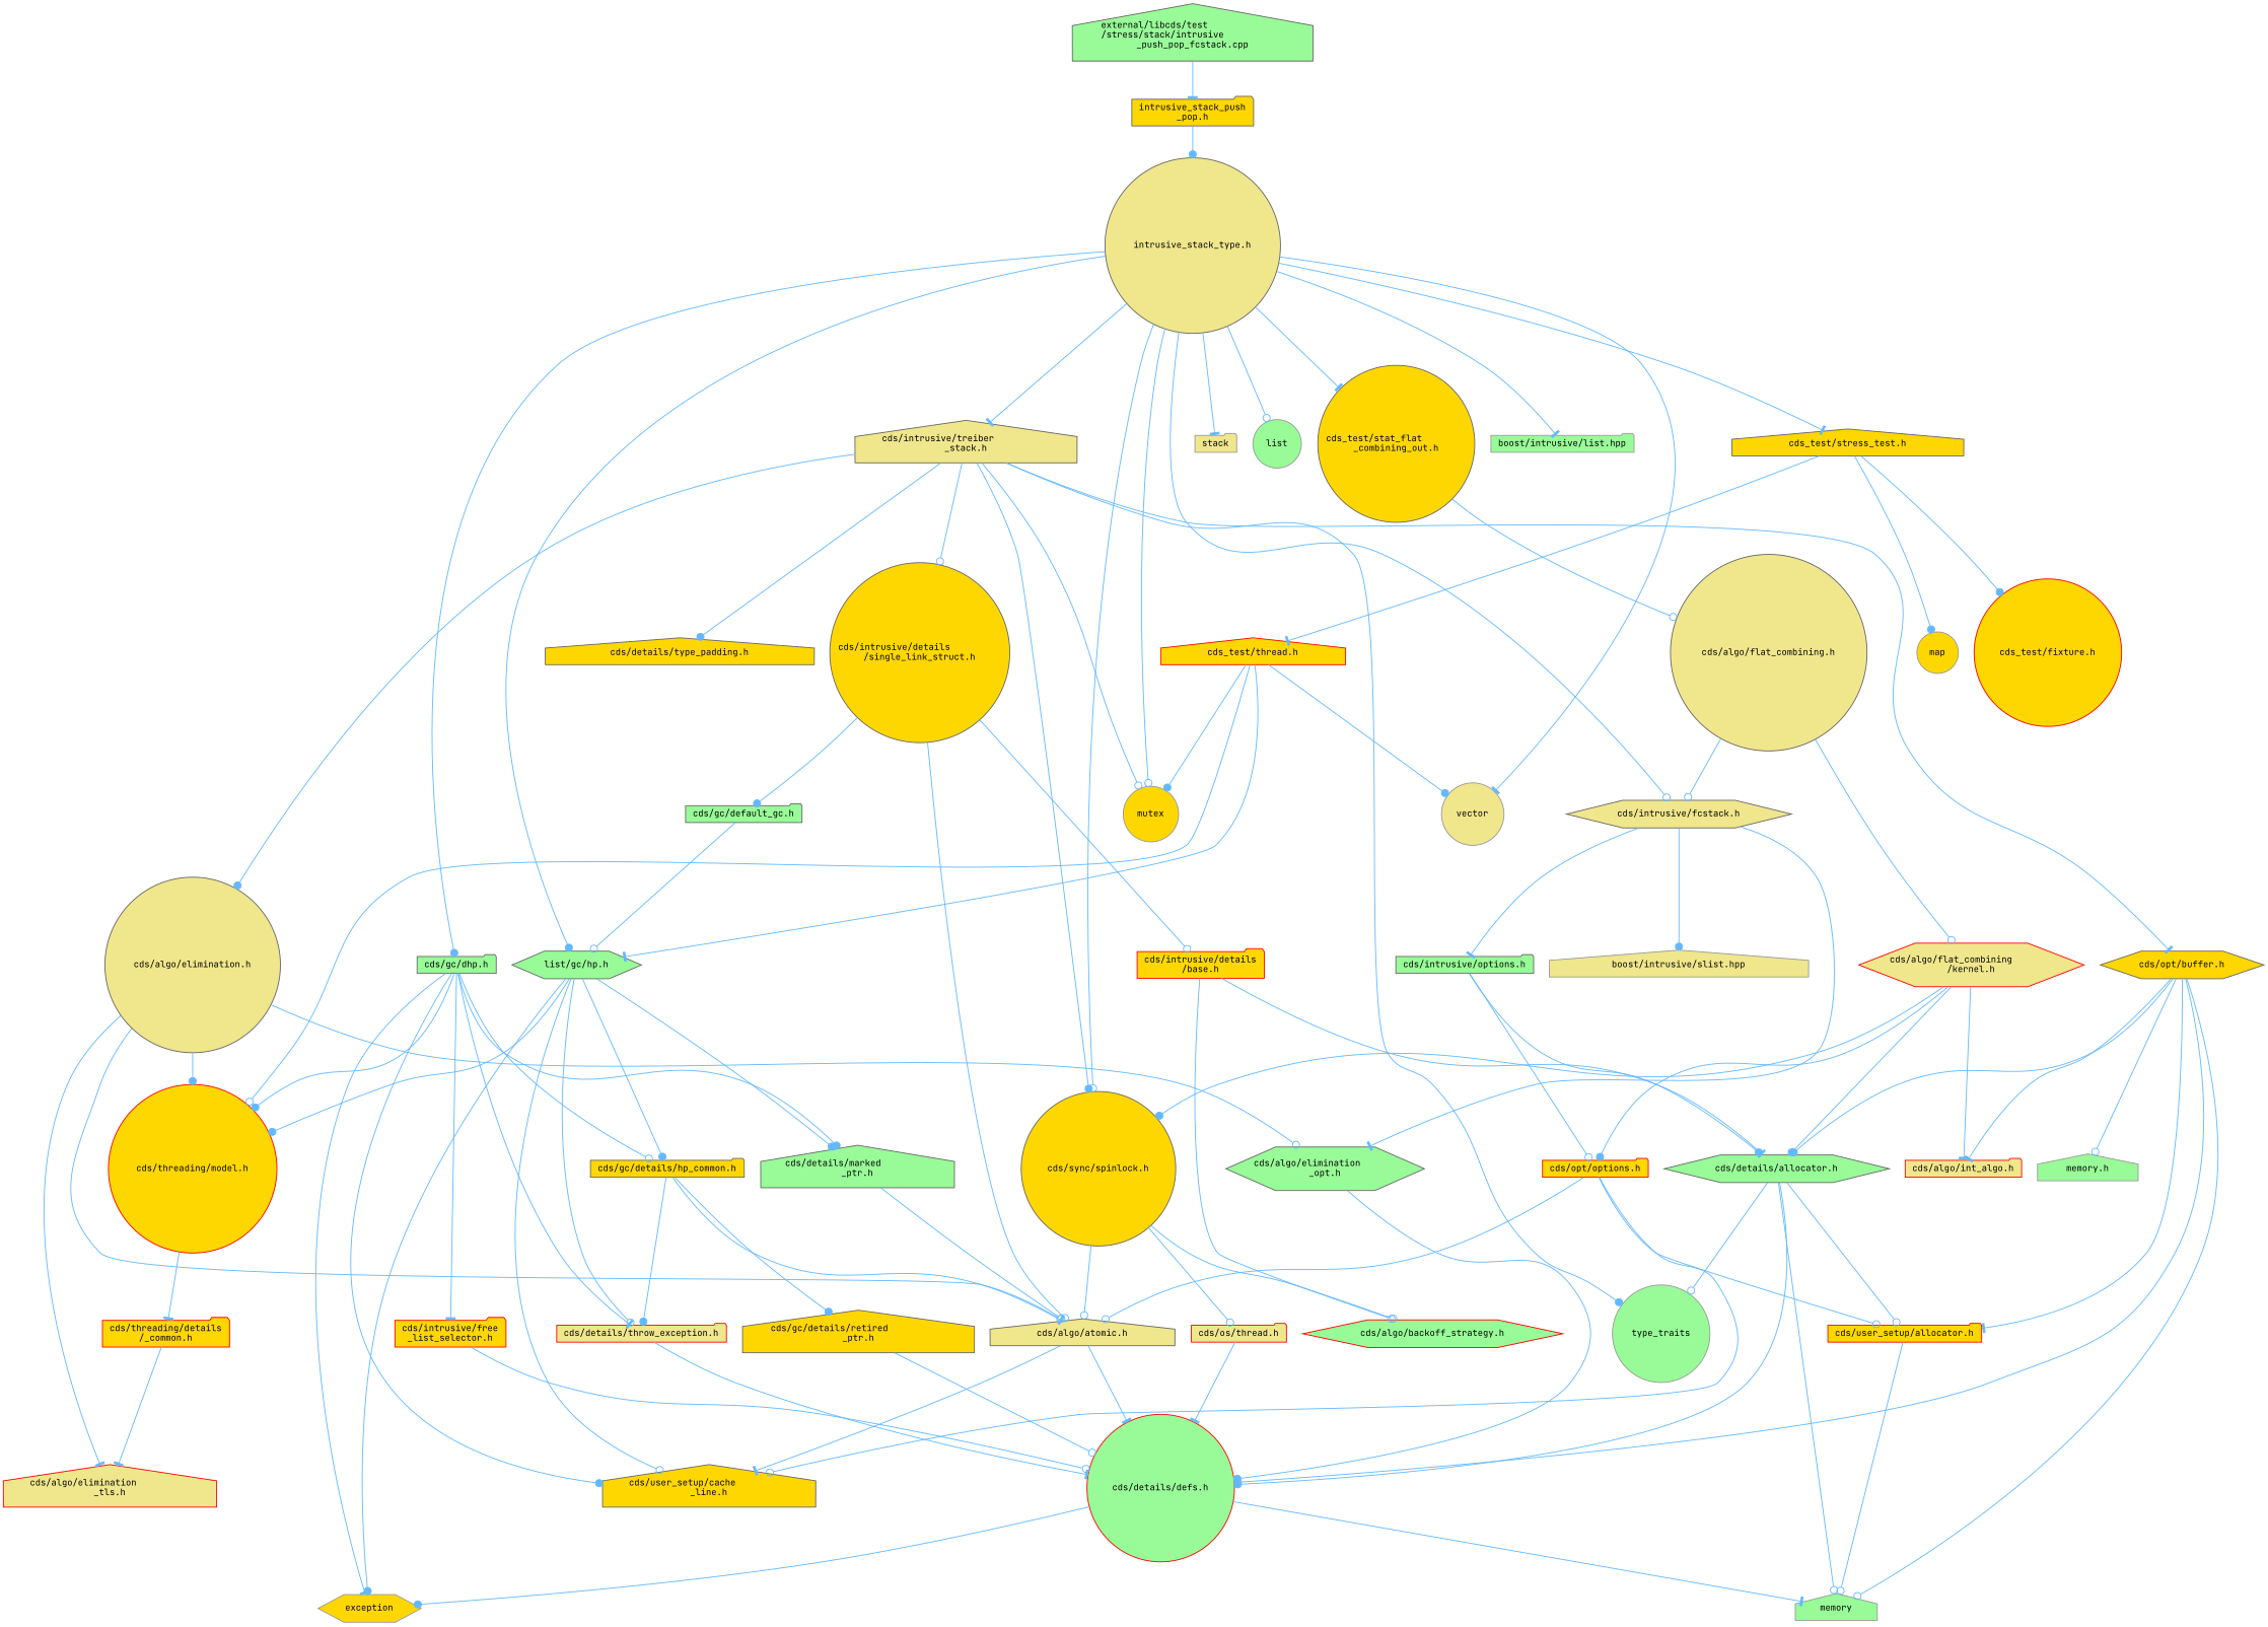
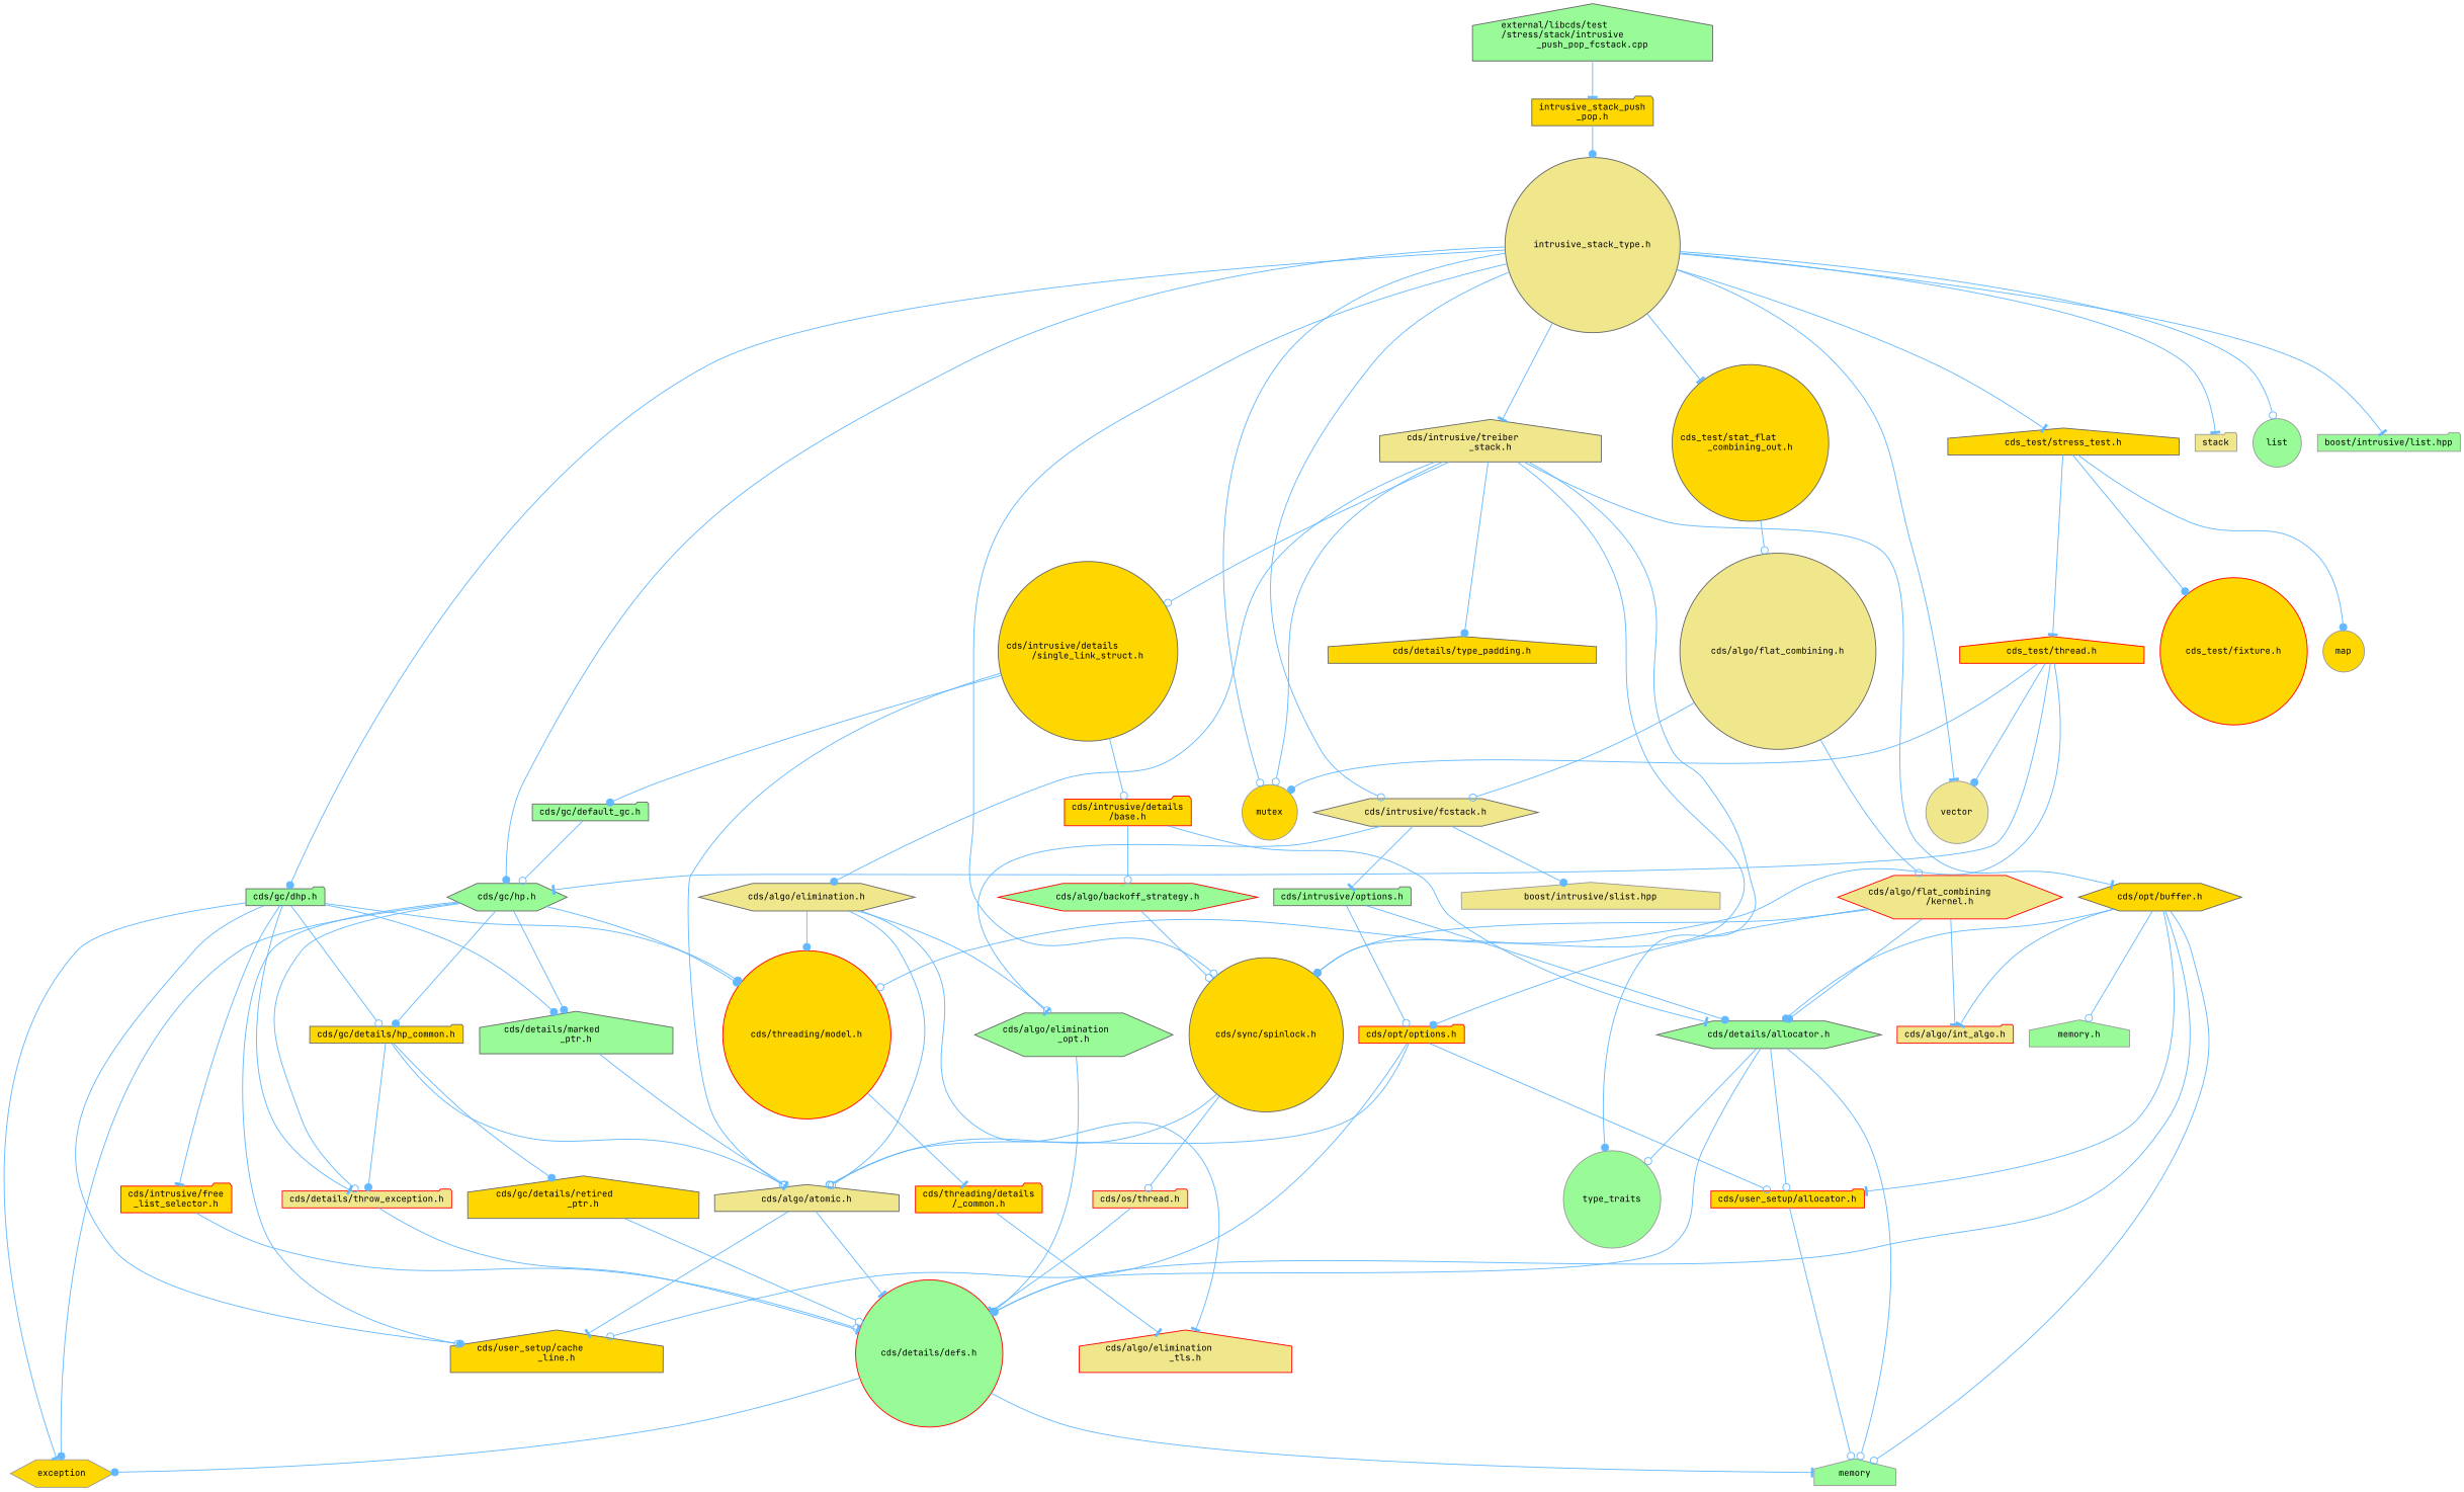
  digraph {
    fontname="JetBrains Mono"
    node [color=grey40 fillcolor=gold fontname="JetBrains Mono" fontsize=10 shape=folder style=filled]
    edge [arrowhead=odot color=steelblue1 fontname="JetBrains Mono" fontsize=10 labelfontname=Helvetica labelfontsize=10 style=solid]
    n1 [color=gray40 fillcolor=palegreen fontcolor=black height=0.2 label="external/libcds/test\l/stress/stack/intrusive\l_push_pop_fcstack.cpp" shape=house width=0.4]
    n2 [height=0.2 label="intrusive_stack_push\l_pop.h" width=0.4]
    n3 [fillcolor=khaki height=0.2 label="intrusive_stack_type.h" shape=circle width=0.4]
    n4 [fillcolor=khaki height=0.2 label="cds/intrusive/treiber\l_stack.h" shape=house width=0.4]
    n5 [color=grey60 height=0.2 label=mutex shape=circle width=0.4]
-   n6 [fillcolor=palegreen height=0.2 label="list/gc/hp.h" shape=hexagon width=0.4]
+   n6 [fillcolor=palegreen height=0.2 label="cds/gc/hp.h" shape=hexagon width=0.4]
    n7 [height=0.2 label="cds/sync/spinlock.h" shape=circle width=0.4]
    n8 [fillcolor=khaki height=0.2 label="cds/intrusive/fcstack.h" shape=hexagon width=0.4]
    n9 [fillcolor=palegreen height=0.2 label="cds/gc/dhp.h" width=0.4]
    n10 [color=grey60 fillcolor=khaki height=0.2 label=stack width=0.4]
    n11 [color=grey60 fillcolor=palegreen height=0.2 label=list shape=circle width=0.4]
    n12 [color=grey60 fillcolor=khaki height=0.2 label=vector shape=circle width=0.4]
    n13 [color=grey60 fillcolor=palegreen height=0.2 label="boost/intrusive/list.hpp" width=0.4]
    n14 [height=0.2 label="cds_test/stress_test.h" shape=house width=0.4]
    n15 [height=0.2 label="cds_test/stat_flat\l_combining_out.h" shape=circle width=0.4]
    n16 [color=grey60 fillcolor=palegreen height=0.2 label=type_traits shape=circle width=0.4]
    n17 [height=0.2 label="cds/intrusive/details\l/single_link_struct.h" shape=circle width=0.4]
-   n18 [fillcolor=khaki height=0.2 label="cds/algo/elimination.h" shape=circle width=0.4]
+   n18 [fillcolor=khaki height=0.2 label="cds/algo/elimination.h" shape=hexagon width=0.4]
    n19 [height=0.2 label="cds/opt/buffer.h" shape=hexagon width=0.4]
    n20 [height=0.2 label="cds/details/type_padding.h" shape=house width=0.4]
    n21 [color=grey60 height=0.2 label=exception shape=hexagon width=0.4]
    n22 [height=0.2 label="cds/gc/details/hp_common.h" width=0.4]
    n23 [height=0.2 label="cds/user_setup/cache\l_line.h" shape=house width=0.4]
    n24 [color=red fillcolor=khaki height=0.2 label="cds/details/throw_exception.h" width=0.4]
    n25 [color=red height=0.2 label="cds/threading/model.h" shape=circle width=0.4]
    n26 [fillcolor=palegreen height=0.2 label="cds/details/marked\l_ptr.h" shape=house width=0.4]
    n27 [fillcolor=khaki height=0.2 label="cds/algo/atomic.h" shape=house width=0.4]
    n28 [color=red fillcolor=palegreen height=0.2 label="cds/algo/backoff_strategy.h" shape=hexagon width=0.4]
    n29 [color=red fillcolor=khaki height=0.2 label="cds/os/thread.h" width=0.4]
    n30 [fillcolor=palegreen height=0.2 label="cds/algo/elimination\l_opt.h" shape=hexagon width=0.4]
    n31 [fillcolor=palegreen height=0.2 label="cds/intrusive/options.h" width=0.4]
    n32 [color=grey60 fillcolor=khaki height=0.2 label="boost/intrusive/slist.hpp" shape=house width=0.4]
    n33 [color=red height=0.2 label="cds/intrusive/free\l_list_selector.h" width=0.4]
    n34 [color=grey60 height=0.2 label=map shape=circle width=0.4]
    n35 [color=red height=0.2 label="cds_test/fixture.h" shape=circle width=0.4]
    n36 [color=red height=0.2 label="cds_test/thread.h" shape=house width=0.4]
    n37 [fillcolor=khaki height=0.2 label="cds/algo/flat_combining.h" shape=circle width=0.4]
    n38 [color=red height=0.2 label="cds/intrusive/details\l/base.h" width=0.4]
    n39 [fillcolor=palegreen height=0.2 label="cds/gc/default_gc.h" width=0.4]
    n40 [color=red fillcolor=khaki height=0.2 label="cds/algo/elimination\l_tls.h" shape=house width=0.4]
    n41 [fillcolor=palegreen height=0.2 label="cds/details/allocator.h" shape=hexagon width=0.4]
    n42 [color=grey60 fillcolor=palegreen height=0.2 label=memory shape=house width=0.4]
    n43 [color=red fillcolor=palegreen height=0.2 label="cds/details/defs.h" shape=circle width=0.4]
    n44 [color=red height=0.2 label="cds/user_setup/allocator.h" width=0.4]
    n45 [color=grey60 fillcolor=palegreen height=0.2 label="memory.h" shape=house width=0.4]
    n46 [color=red fillcolor=khaki height=0.2 label="cds/algo/int_algo.h" width=0.4]
    n47 [height=0.2 label="cds/gc/details/retired\l_ptr.h" shape=house width=0.4]
    n48 [color=red height=0.2 label="cds/threading/details\l/_common.h" width=0.4]
    n49 [color=red fillcolor=khaki height=0.2 label="cds/algo/flat_combining\l/kernel.h" shape=hexagon width=0.4]
    n50 [color=red height=0.2 label="cds/opt/options.h" width=0.4]
    n1 -> n2 [arrowhead=tee]
    n2 -> n3 [arrowhead=dot]
    n3 -> n4 [arrowhead=tee]
    n3 -> n5
    n3 -> n6 [arrowhead=dot]
    n3 -> n7
    n3 -> n8
    n3 -> n9 [arrowhead=dot]
    n3 -> n10 [arrowhead=tee]
    n3 -> n11
    n3 -> n12 [arrowhead=tee]
    n3 -> n13 [arrowhead=tee]
    n3 -> n14 [arrowhead=tee]
    n3 -> n15 [arrowhead=tee]
    n4 -> n5
    n4 -> n7 [arrowhead=dot]
    n4 -> n16 [arrowhead=dot]
    n4 -> n17
    n4 -> n18 [arrowhead=dot]
    n4 -> n19 [arrowhead=tee]
    n4 -> n20 [arrowhead=dot]
    n6 -> n21 [arrowhead=dot]
    n6 -> n22 [arrowhead=dot]
    n6 -> n23
    n6 -> n24
    n6 -> n25 [arrowhead=dot]
    n6 -> n26 [arrowhead=dot]
    n7 -> n27
-   n7 -> n28
+   n28 -> n7
    n7 -> n29
    n8 -> n30 [arrowhead=tee]
    n8 -> n31 [arrowhead=tee]
    n8 -> n32 [arrowhead=dot]
    n9 -> n21 [arrowhead=tee]
    n9 -> n22
    n9 -> n23 [arrowhead=dot]
    n9 -> n24 [arrowhead=tee]
    n9 -> n25 [arrowhead=dot]
    n9 -> n26 [arrowhead=dot]
    n9 -> n33 [arrowhead=tee]
    n14 -> n34 [arrowhead=dot]
    n14 -> n35 [arrowhead=dot]
    n14 -> n36 [arrowhead=tee]
    n15 -> n37
    n17 -> n27
    n17 -> n38
    n17 -> n39 [arrowhead=dot]
    n18 -> n25 [arrowhead=dot]
    n18 -> n27
    n18 -> n30
    n18 -> n40 [arrowhead=tee]
    n19 -> n41 [arrowhead=dot]
    n19 -> n42
    n19 -> n43
    n19 -> n44 [arrowhead=tee]
    n19 -> n45
    n19 -> n46 [arrowhead=tee]
    n22 -> n24 [arrowhead=dot]
    n22 -> n27 [arrowhead=tee]
    n22 -> n47 [arrowhead=dot]
    n24 -> n43 [arrowhead=tee]
    n25 -> n48 [arrowhead=tee]
    n26 -> n27
    n27 -> n23 [arrowhead=tee]
    n27 -> n43 [arrowhead=tee]
    n29 -> n43 [arrowhead=tee]
    n30 -> n43 [arrowhead=dot]
    n31 -> n41 [arrowhead=dot]
    n31 -> n50
    n33 -> n43
    n36 -> n5 [arrowhead=dot]
    n36 -> n6 [arrowhead=tee]
    n36 -> n12 [arrowhead=dot]
    n36 -> n25
    n37 -> n8
    n37 -> n49
    n38 -> n28
    n38 -> n41 [arrowhead=tee]
    n39 -> n6
    n41 -> n16
    n41 -> n42
    n41 -> n43 [arrowhead=dot]
    n41 -> n44
    n43 -> n21 [arrowhead=dot]
    n43 -> n42 [arrowhead=tee]
    n44 -> n42
    n47 -> n43
    n48 -> n40 [arrowhead=tee]
    n49 -> n7 [arrowhead=dot]
    n49 -> n41 [arrowhead=dot]
    n49 -> n46 [arrowhead=tee]
    n49 -> n50 [arrowhead=dot]
    n50 -> n23
    n50 -> n27
    n50 -> n44
  }
